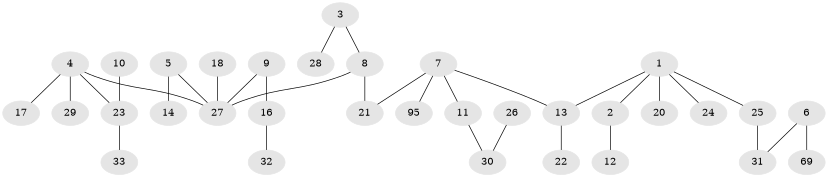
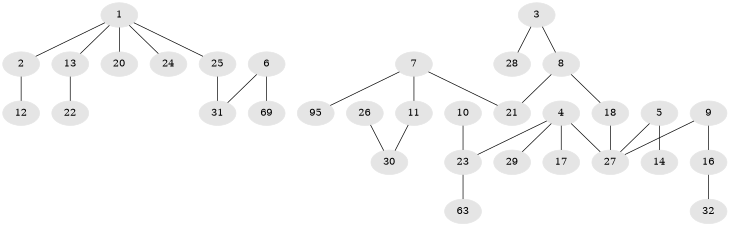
  graph {
    node [color=gray90 style=filled]
    edge [weight=1.0]
    1
    2
    13
    20
    24
    25
    12
    n8 [label=69]
    6
    31
    22
    3
    8
    28
    21
    18
    4
    17
    23
    27
    29
-   33
+   33 [label=63]
    5
    14
    7
    11
    n27 [label=95]
    30
    9
    16
    32
    10
    26
    1 -- 2
    1 -- 13
    1 -- 20
    1 -- 24
    1 -- 25
    2 -- 12
    13 -- 22
    25 -- 31
    6 -- n8
    6 -- 31
    3 -- 8
    3 -- 28
    8 -- 21
-   8 -- 27
+   8 -- 18
    18 -- 27
    4 -- 17
    4 -- 23
    4 -- 27
    4 -- 29
    23 -- 33
    5 -- 27
    5 -- 14
-   7 -- 13
    7 -- 21
    7 -- 11
    7 -- n27
    11 -- 30
    9 -- 27 [weight=2.0]
    9 -- 16
    16 -- 32
    10 -- 23
    26 -- 30
  }
